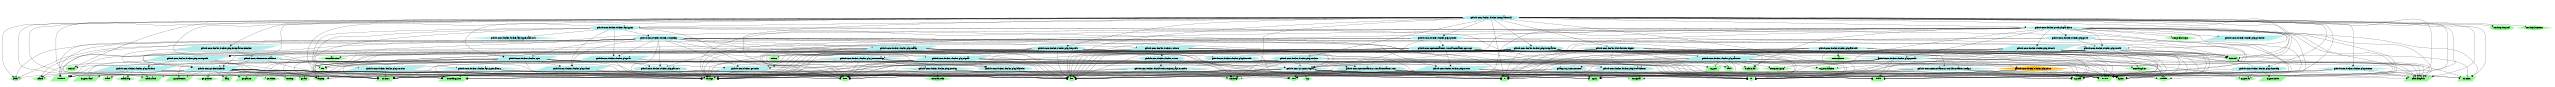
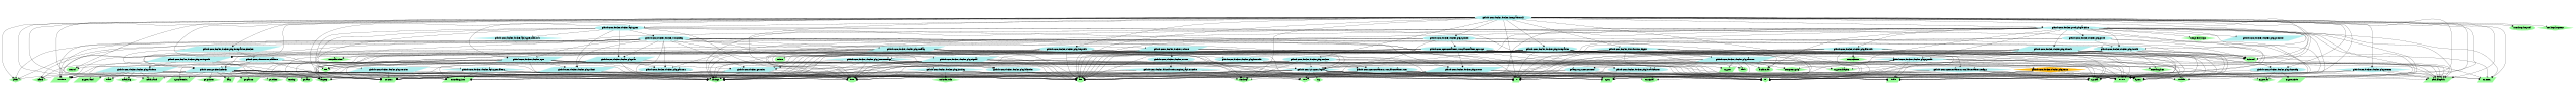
  digraph {
    node [color=palegreen shape=diamond style=filled]
    edge [arrowhead=box]
    n1 [label=bufio shape=parallelogram]
    n2 [color=paleturquoise label="github.com/docker/docker/pkg/stringutils" shape=parallelogram]
    n3 [label=bytes shape=ellipse]
    n4 [label="encoding/json" shape=parallelogram]
    n5 [color=paleturquoise label="github.com/docker/docker/pkg/random" shape=parallelogram]
    n6 [label="math/rand" shape=parallelogram]
    n7 [label=strings]
    n8 [label=io shape=parallelogram]
    n9 [label=time shape=ellipse]
    n10 [label=sync shape=parallelogram]
    n11 [label="crypto/rand" shape=parallelogram]
    n12 [label=math shape=ellipse]
    n13 [label="math/big"]
    n14 [color=paleturquoise label="github.com/docker/docker/pkg/jsonmessage"]
    n15 [label=fmt shape=ellipse]
    n16 [color=paleturquoise label="github.com/docker/docker/pkg/jsonlog"]
    n17 [color=darkgoldenrod1 label="github.com/docker/docker/pkg/term"]
    n18 [color=paleturquoise label="github.com/docker/go-units" shape=parallelogram]
    n19 [label=errors shape=parallelogram]
    n20 [label="unicode/utf8"]
    n21 [label=os]
    n22 [label="os/signal" shape=ellipse]
    n23 [label=syscall shape=ellipse]
    n24 [label=unsafe]
    n25 [label=strconv shape=parallelogram]
    n26 [label=regexp]
    n27 [label="sync/atomic" shape=parallelogram]
    n28 [color=paleturquoise label="github.com/docker/docker/errors" shape=ellipse]
    n29 [color=paleturquoise label="github.com/docker/distribution/registry/api/errcode"]
    n30 [label="net/http"]
    n31 [label=sort]
    n32 [label="go/ast" shape=ellipse]
    n33 [label="go/printer"]
    n34 [color=paleturquoise label="github.com/opencontainers/runc/libcontainer/cgroups" shape=ellipse]
    n35 [color=paleturquoise label="github.com/docker/docker/pkg/mount" shape=parallelogram]
    n36 [color=paleturquoise label="github.com/opencontainers/runc/libcontainer/configs"]
    n37 [label="io/ioutil" shape=ellipse]
    n38 [label="path/filepath" shape=parallelogram]
    n39 [label="os/exec" shape=parallelogram]
    n40 [label="net/http/httputil" shape=ellipse]
    n41 [label=mime shape=ellipse]
    n42 [label=crypto shape=parallelogram]
    n43 [color=paleturquoise label="github.com/docker/docker/api/types" shape=ellipse]
    n44 [color=paleturquoise label="github.com/docker/docker/api/types/filters"]
    n45 [color=paleturquoise label="github.com/docker/docker/api/types/network"]
    n46 [color=paleturquoise label="github.com/docker/docker/pkg/nat" shape=parallelogram]
    n47 [color=paleturquoise label="github.com/docker/docker/pkg/ulimit" shape=parallelogram]
    n48 [color=paleturquoise label="github.com/docker/docker/pkg/version" shape=parallelogram]
    n49 [color=paleturquoise label="github.com/docker/docker/runconfig" shape=ellipse]
    n50 [label=net]
    n51 [color=paleturquoise label="github.com/docker/docker/pkg/parsers" shape=ellipse]
    n52 [color=paleturquoise label="github.com/docker/docker/pkg/broadcaster" shape=ellipse]
    n53 [label=path]
    n54 [label=runtime shape=parallelogram]
    n55 [color=paleturquoise label="github.com/docker/docker/pkg/ioutils" shape=ellipse]
    n56 [color=paleturquoise label="github.com/docker/docker/opts" shape=parallelogram]
    n57 [color=paleturquoise label="github.com/docker/docker/volume" shape=parallelogram]
    n58 [color=paleturquoise label="github.com/docker/docker/pkg/blkiodev" shape=ellipse]
    n59 [color=paleturquoise label="github.com/docker/docker/pkg/mflag" shape=parallelogram]
    n60 [color=paleturquoise label="github.com/docker/docker/pkg/signal" shape=parallelogram]
    n61 [label="crypto/sha256"]
    n62 [label="encoding/hex"]
    n63 [color=paleturquoise label="golang.org/x/net/context" shape=ellipse]
    n64 [label="net/url" shape=ellipse]
    n65 [color=paleturquoise label="github.com/Sirupsen/logrus"]
    n66 [color=paleturquoise label="github.com/docker/docker/pkg/system"]
    n67 [label="text/tabwriter"]
    n68 [color=paleturquoise label="github.com/docker/docker/pkg/homedir" shape=ellipse]
    n69 [color=paleturquoise label="github.com/docker/distribution/digest"]
    n70 [color=paleturquoise label="github.com/docker/docker/pkg/tarsum" shape=parallelogram]
    n71 [label=hash shape=ellipse]
    n72 [label="archive/tar" shape=ellipse]
    n73 [label="compress/gzip"]
    n74 [color=paleturquoise label="github.com/docker/docker/pkg/fileutils"]
    n75 [label="text/scanner"]
    n76 [label=log]
    n77 [color=paleturquoise label="github.com/docker/docker/pkg/idtools" shape=parallelogram]
    n78 [color=paleturquoise label="github.com/opencontainers/runc/libcontainer/user" shape=ellipse]
    n79 [color=paleturquoise label="github.com/docker/docker/pkg/integration" shape=ellipse]
    n80 [color=paleturquoise label="github.com/go-check/check" shape=parallelogram]
    n81 [label=reflect]
    n82 [label=flag shape=parallelogram]
    n83 [label="go/parser" shape=parallelogram]
    n84 [label="go/token"]
    n85 [label=testing shape=ellipse]
    n86 [color=paleturquoise label="github.com/docker/docker/pkg/reexec"]
    n87 [label="compress/bzip2"]
    n88 [color=paleturquoise label="github.com/docker/docker/pkg/pools" shape=ellipse]
    n89 [color=paleturquoise label="github.com/docker/docker/pkg/sysinfo" shape=ellipse]
    n90 [color=paleturquoise label="github.com/docker/docker/integration-cli" shape=ellipse]
    n91 [label="crypto/tls"]
    n92 [color=paleturquoise label="github.com/docker/pools/pkg/archive"]
    n93 [color=paleturquoise label="github.com/docker/docker/pkg/httputils" shape=ellipse]
    n94 [color=paleturquoise label="github.com/docker/docker/pkg/integration/checker" shape=parallelogram]
    n95 [color=paleturquoise label="github.com/docker/docker/pkg/sockets" shape=ellipse]
    n96 [color=paleturquoise label="github.com/docker/docker/pkg/tlsconfig" shape=ellipse]
    n97 [label="net/http/httptest"]
    n98 [color=paleturquoise label="github.com/docker/docker/pkg/promise" shape=parallelogram]
    n99 [color=paleturquoise label="github.com/vdemeester/shakers" shape=ellipse]
    n100 [label="crypto/x509" shape=parallelogram]
    n2 -> n3
    n2 -> n4 [arrowhead=tee]
    n2 -> n5
    n2 -> n6
    n2 -> n7 [arrowhead=tee]
    n5 -> n6 [arrowhead=tee]
    n5 -> n8
    n5 -> n9
    n5 -> n10 [arrowhead=tee]
    n5 -> n11
    n5 -> n12
    n5 -> n13
    n14 -> n4
    n14 -> n7 [arrowhead=tee]
    n14 -> n8 [arrowhead=tee]
    n14 -> n9 [arrowhead=tee]
    n14 -> n15
    n14 -> n16 [arrowhead=tee]
    n14 -> n17
    n14 -> n18
    n16 -> n3
    n16 -> n4
    n16 -> n9
    n16 -> n15
    n16 -> n19 [arrowhead=tee]
    n16 -> n20
    n17 -> n8
    n17 -> n19 [arrowhead=tee]
    n17 -> n21 [arrowhead=tee]
    n17 -> n22
    n17 -> n23
    n17 -> n24 [arrowhead=tee]
    n18 -> n7
    n18 -> n9 [arrowhead=tee]
    n18 -> n15
    n18 -> n25
    n18 -> n26 [arrowhead=tee]
    n28 -> n29
    n28 -> n30
    n29 -> n4 [arrowhead=tee]
    n29 -> n7 [arrowhead=tee]
    n29 -> n10 [arrowhead=tee]
    n29 -> n15 [arrowhead=tee]
    n29 -> n30
    n29 -> n31 [arrowhead=tee]
    n34 -> n1 [arrowhead=tee]
    n34 -> n7 [arrowhead=tee]
    n34 -> n9
    n34 -> n15 [arrowhead=tee]
    n34 -> n18 [arrowhead=tee]
    n34 -> n21
    n34 -> n25
    n34 -> n35
    n34 -> n36 [arrowhead=tee]
    n34 -> n37 [arrowhead=tee]
    n34 -> n38
    n35 -> n1 [arrowhead=tee]
    n35 -> n7 [arrowhead=tee]
    n35 -> n8 [arrowhead=tee]
    n35 -> n9 [arrowhead=tee]
    n35 -> n15
    n35 -> n21 [arrowhead=tee]
    n35 -> n23 [arrowhead=tee]
    n36 -> n3 [arrowhead=tee]
    n36 -> n4
    n36 -> n15 [arrowhead=tee]
    n36 -> n21 [arrowhead=tee]
    n36 -> n23
    n36 -> n39 [arrowhead=tee]
    n43 -> n1 [arrowhead=tee]
    n43 -> n8
    n43 -> n9 [arrowhead=tee]
    n43 -> n21
    n43 -> n44 [arrowhead=tee]
    n43 -> n45 [arrowhead=tee]
    n43 -> n46
    n43 -> n47 [arrowhead=tee]
    n43 -> n48 [arrowhead=tee]
    n43 -> n49
    n43 -> n50 [arrowhead=tee]
    n44 -> n4 [arrowhead=tee]
    n44 -> n7
    n44 -> n15 [arrowhead=tee]
    n44 -> n19 [arrowhead=tee]
    n44 -> n26
    n46 -> n7 [arrowhead=tee]
    n46 -> n15
    n46 -> n25 [arrowhead=tee]
    n46 -> n31
    n46 -> n50
    n46 -> n51
    n47 -> n7 [arrowhead=tee]
    n47 -> n15
    n47 -> n25
    n48 -> n7
    n48 -> n25 [arrowhead=tee]
    n49 -> n2
    n49 -> n4
    n49 -> n7 [arrowhead=tee]
    n49 -> n8 [arrowhead=tee]
    n49 -> n15
    n49 -> n18
    n49 -> n25
    n49 -> n35
    n49 -> n37
    n49 -> n46
    n49 -> n47
    n49 -> n51
    n49 -> n52
    n49 -> n53 [arrowhead=tee]
    n49 -> n54 [arrowhead=tee]
    n49 -> n55 [arrowhead=tee]
    n49 -> n56 [arrowhead=tee]
    n49 -> n57 [arrowhead=tee]
    n49 -> n58
    n49 -> n59 [arrowhead=tee]
    n49 -> n60 [arrowhead=tee]
    n51 -> n7
    n51 -> n15 [arrowhead=tee]
    n51 -> n25 [arrowhead=tee]
    n52 -> n8 [arrowhead=tee]
    n52 -> n10 [arrowhead=tee]
    n55 -> n3
    n55 -> n8
    n55 -> n10
    n55 -> n15 [arrowhead=tee]
    n55 -> n19
    n55 -> n21 [arrowhead=tee]
    n55 -> n30 [arrowhead=tee]
    n55 -> n37
    n55 -> n61 [arrowhead=tee]
    n55 -> n62 [arrowhead=tee]
    n55 -> n63
    n56 -> n1
    n56 -> n7 [arrowhead=tee]
    n56 -> n15 [arrowhead=tee]
    n56 -> n18
    n56 -> n21 [arrowhead=tee]
    n56 -> n25 [arrowhead=tee]
    n56 -> n26 [arrowhead=tee]
    n56 -> n47
    n56 -> n50 [arrowhead=tee]
    n56 -> n54 [arrowhead=tee]
    n56 -> n58
    n56 -> n64
    n57 -> n7 [arrowhead=tee]
    n57 -> n15 [arrowhead=tee]
    n57 -> n21 [arrowhead=tee]
    n57 -> n28
    n57 -> n38
    n57 -> n54
    n57 -> n65 [arrowhead=tee]
    n57 -> n66 [arrowhead=tee]
    n58 -> n15
    n59 -> n7
    n59 -> n8 [arrowhead=tee]
    n59 -> n9
    n59 -> n15 [arrowhead=tee]
    n59 -> n19
    n59 -> n21 [arrowhead=tee]
    n59 -> n25 [arrowhead=tee]
    n59 -> n31
    n59 -> n54 [arrowhead=tee]
    n59 -> n67
    n59 -> n68 [arrowhead=tee]
    n60 -> n7
    n60 -> n15
    n60 -> n21
    n60 -> n22 [arrowhead=tee]
    n60 -> n23 [arrowhead=tee]
    n60 -> n25 [arrowhead=tee]
    n60 -> n27 [arrowhead=tee]
    n60 -> n54
    n60 -> n65
    n63 -> n9 [arrowhead=tee]
    n63 -> n10
    n63 -> n15
    n63 -> n19
    n65 -> n1
    n65 -> n3 [arrowhead=tee]
    n65 -> n4 [arrowhead=tee]
    n65 -> n7
    n65 -> n8 [arrowhead=tee]
    n65 -> n9 [arrowhead=tee]
    n65 -> n10 [arrowhead=tee]
    n65 -> n15 [arrowhead=tee]
    n65 -> n21 [arrowhead=tee]
    n65 -> n23
    n65 -> n24 [arrowhead=tee]
    n65 -> n31
    n65 -> n54
    n65 -> n76 [arrowhead=tee]
    n66 -> n1
    n66 -> n7 [arrowhead=tee]
    n66 -> n8
    n66 -> n9
    n66 -> n18
    n66 -> n19
    n66 -> n21
    n66 -> n23 [arrowhead=tee]
    n66 -> n24 [arrowhead=tee]
    n66 -> n25
    n66 -> n38 [arrowhead=tee]
    n68 -> n21 [arrowhead=tee]
    n68 -> n54 [arrowhead=tee]
    n68 -> n78
    n69 -> n3
    n69 -> n7
    n69 -> n8
    n69 -> n10
    n69 -> n15 [arrowhead=tee]
    n69 -> n19
    n69 -> n26 [arrowhead=tee]
    n69 -> n37
    n69 -> n42
    n69 -> n70 [arrowhead=tee]
    n69 -> n71
    n70 -> n3
    n70 -> n7 [arrowhead=tee]
    n70 -> n8 [arrowhead=tee]
    n70 -> n15 [arrowhead=tee]
    n70 -> n19 [arrowhead=tee]
    n70 -> n25
    n70 -> n31
    n70 -> n42 [arrowhead=tee]
    n70 -> n61
    n70 -> n62
    n70 -> n71 [arrowhead=tee]
    n70 -> n72 [arrowhead=tee]
    n70 -> n73
    n74 -> n7
    n74 -> n8
    n74 -> n15 [arrowhead=tee]
    n74 -> n19
    n74 -> n21
    n74 -> n26 [arrowhead=tee]
    n74 -> n37
    n74 -> n38
    n74 -> n65
    n74 -> n75
    n77 -> n1
    n77 -> n7
    n77 -> n15
    n77 -> n21 [arrowhead=tee]
    n77 -> n23
    n77 -> n25
    n77 -> n31
    n77 -> n38
    n77 -> n39 [arrowhead=tee]
    n77 -> n66 [arrowhead=tee]
    n78 -> n1
    n78 -> n7
    n78 -> n8
    n78 -> n15 [arrowhead=tee]
    n78 -> n19
    n78 -> n21
    n78 -> n23 [arrowhead=tee]
    n78 -> n25
    n79 -> n2 [arrowhead=tee]
    n79 -> n3 [arrowhead=tee]
    n79 -> n4
    n79 -> n7
    n79 -> n8 [arrowhead=tee]
    n79 -> n9 [arrowhead=tee]
    n79 -> n15
    n79 -> n19
    n79 -> n21 [arrowhead=tee]
    n79 -> n23 [arrowhead=tee]
    n79 -> n38
    n79 -> n39 [arrowhead=tee]
    n79 -> n72 [arrowhead=tee]
    n79 -> n80 [arrowhead=tee]
    n79 -> n81
    n80 -> n1
    n80 -> n3 [arrowhead=tee]
    n80 -> n6 [arrowhead=tee]
    n80 -> n7
    n80 -> n8
    n80 -> n9 [arrowhead=tee]
    n80 -> n10 [arrowhead=tee]
    n80 -> n15 [arrowhead=tee]
    n80 -> n19
    n80 -> n21 [arrowhead=tee]
    n80 -> n25
    n80 -> n26
    n80 -> n27 [arrowhead=tee]
    n80 -> n32 [arrowhead=tee]
    n80 -> n33 [arrowhead=tee]
    n80 -> n38
    n80 -> n53 [arrowhead=tee]
    n80 -> n54
    n80 -> n81 [arrowhead=tee]
    n80 -> n82
    n80 -> n83
    n80 -> n84 [arrowhead=tee]
    n80 -> n85 [arrowhead=tee]
    n86 -> n15
    n86 -> n21
    n86 -> n23
    n86 -> n38
    n86 -> n39
    n88 -> n1 [arrowhead=tee]
    n88 -> n8 [arrowhead=tee]
    n88 -> n10
    n88 -> n55 [arrowhead=tee]
    n88 -> n80
    n89 -> n7
    n89 -> n21
    n89 -> n34
    n89 -> n37
    n89 -> n51 [arrowhead=tee]
    n89 -> n53 [arrowhead=tee]
    n89 -> n65 [arrowhead=tee]
    n90 -> n1 [arrowhead=tee]
    n90 -> n2
    n90 -> n3 [arrowhead=tee]
    n90 -> n4 [arrowhead=tee]
    n90 -> n7 [arrowhead=tee]
    n90 -> n8
    n90 -> n9 [arrowhead=tee]
    n90 -> n10
    n90 -> n15
    n90 -> n19
    n90 -> n21 [arrowhead=tee]
    n90 -> n25
    n90 -> n26 [arrowhead=tee]
    n90 -> n30
    n90 -> n37 [arrowhead=tee]
    n90 -> n38
    n90 -> n39 [arrowhead=tee]
    n90 -> n40
    n90 -> n43 [arrowhead=tee]
    n90 -> n50 [arrowhead=tee]
    n90 -> n53
    n90 -> n55 [arrowhead=tee]
    n90 -> n56
    n90 -> n64
    n90 -> n69 [arrowhead=tee]
    n90 -> n79
    n90 -> n86
    n90 -> n89
    n90 -> n91 [arrowhead=tee]
    n90 -> n92
    n90 -> n93
    n90 -> n94
    n90 -> n95 [arrowhead=tee]
    n90 -> n96
    n90 -> n97 [arrowhead=tee]
    n92 -> n1 [arrowhead=tee]
    n92 -> n3 [arrowhead=tee]
    n92 -> n7
    n92 -> n8
    n92 -> n9
    n92 -> n15 [arrowhead=tee]
    n92 -> n19 [arrowhead=tee]
    n92 -> n21 [arrowhead=tee]
    n92 -> n23 [arrowhead=tee]
    n92 -> n24
    n92 -> n31 [arrowhead=tee]
    n92 -> n37 [arrowhead=tee]
    n92 -> n38
    n92 -> n39
    n92 -> n54
    n92 -> n55
    n92 -> n65
    n92 -> n66 [arrowhead=tee]
    n92 -> n72
    n92 -> n73 [arrowhead=tee]
+   n92 -> n74 [arrowhead=tee]
    n92 -> n77
    n92 -> n87 [arrowhead=tee]
    n92 -> n88
    n92 -> n98 [arrowhead=tee]
    n93 -> n7 [arrowhead=tee]
    n93 -> n8 [arrowhead=tee]
    n93 -> n9 [arrowhead=tee]
    n93 -> n14 [arrowhead=tee]
    n93 -> n15
    n93 -> n19
    n93 -> n26
    n93 -> n30
    n93 -> n41 [arrowhead=tee]
    n93 -> n65 [arrowhead=tee]
    n94 -> n80
    n94 -> n99 [arrowhead=tee]
    n95 -> n9
    n95 -> n15
    n95 -> n21 [arrowhead=tee]
    n95 -> n23
    n95 -> n25 [arrowhead=tee]
    n95 -> n30 [arrowhead=tee]
    n95 -> n50 [arrowhead=tee]
    n95 -> n65 [arrowhead=tee]
    n95 -> n78
    n95 -> n91 [arrowhead=tee]
    n96 -> n15
    n96 -> n21
-   n96 -> n37
+   n37 -> n96
    n96 -> n91 [arrowhead=tee]
    n96 -> n100
    n99 -> n7
    n99 -> n9 [arrowhead=tee]
    n99 -> n15 [arrowhead=tee]
    n99 -> n80
    n99 -> n81
  }
